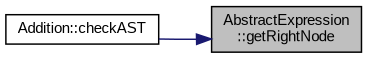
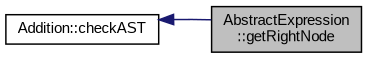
  digraph {
    rankdir=RL
    fontname="Liberation Sans"
    node [color=black fontname="Liberation Sans" fontsize=10 shape=record style=filled]
    n1 [fillcolor=grey75 fontcolor=black height=0.2 label="AbstractExpression\l::getRightNode" width=0.4]
    n2 [fillcolor=white height=0.2 label="Addition::checkAST" width=0.4]
-   n1 -> n2 [color=midnightblue dir=back fontname="Liberation Sans" fontsize=10 labelfontname=Helvetica labelfontsize=10 style=solid]
+   n2 -> n1 [color=midnightblue dir=back fontname="Liberation Sans" fontsize=10 labelfontname=Helvetica labelfontsize=10 style=solid]
  }
